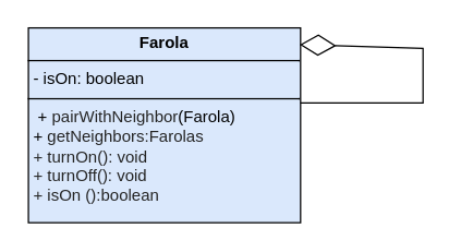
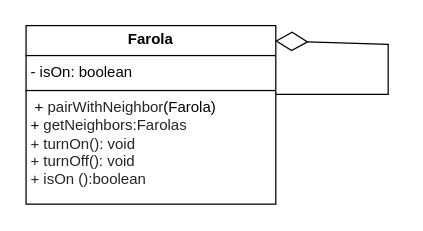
  <mxCell id="0" />
  <mxCell id="1" parent="0" />
- <mxCell id="2" value="&lt;p style=&quot;margin:0px;margin-top:4px;text-align:center;&quot;&gt;&lt;b&gt;Farola&lt;/b&gt;&lt;/p&gt;&lt;hr size=&quot;1&quot; style=&quot;border-style:solid;&quot;&gt;&lt;p style=&quot;margin:0px;margin-left:4px;&quot;&gt;- isOn: boolean&lt;/p&gt;&lt;hr size=&quot;1&quot; style=&quot;border-style:solid;&quot;&gt;&lt;p style=&quot;margin:0px;margin-left:4px;&quot;&gt;&lt;span style=&quot;background-color: transparent; color: light-dark(rgb(0, 0, 0), rgb(255, 255, 255));&quot;&gt;&amp;nbsp;+&amp;nbsp;&lt;/span&gt;&lt;span id=&quot;docs-internal-guid-d78d7079-7fff-7d97-8a95-34e12d3287dd&quot;&gt;&lt;span style=&quot;font-size: 9pt; color: rgb(37, 37, 37); background-color: transparent; font-variant-numeric: normal; font-variant-east-asian: normal; font-variant-alternates: normal; font-variant-position: normal; font-variant-emoji: normal; vertical-align: baseline; white-space-collapse: preserve;&quot;&gt;&lt;font face=&quot;Helvetica&quot;&gt;pairWithNeighbor&lt;/font&gt;&lt;/span&gt;&lt;/span&gt;&lt;span style=&quot;background-color: transparent; color: light-dark(rgb(0, 0, 0), rgb(255, 255, 255));&quot;&gt;(Farola)&lt;/span&gt;&lt;/p&gt;&lt;p style=&quot;margin:0px;margin-left:4px;&quot;&gt;&lt;font face=&quot;Helvetica&quot;&gt;&lt;span style=&quot;background-color: transparent; color: light-dark(rgb(0, 0, 0), rgb(255, 255, 255));&quot;&gt;+&amp;nbsp;&lt;/span&gt;&lt;span style=&quot;background-color: transparent; color: rgb(37, 37, 37); font-size: 9pt; white-space-collapse: preserve;&quot;&gt;getNeighbors:&lt;/span&gt;&lt;span style=&quot;background-color: transparent; color: rgb(37, 37, 37); font-size: 9pt; white-space-collapse: preserve;&quot;&gt;Farolas&lt;/span&gt;&lt;/font&gt;&lt;/p&gt;&lt;p style=&quot;margin:0px;margin-left:4px;&quot;&gt;&lt;span style=&quot;background-color: transparent; color: rgb(37, 37, 37); font-size: 9pt; white-space-collapse: preserve;&quot;&gt;&lt;font face=&quot;Helvetica&quot;&gt;+ turnOn(): void&lt;/font&gt;&lt;/span&gt;&lt;/p&gt;&lt;p style=&quot;margin:0px;margin-left:4px;&quot;&gt;&lt;span style=&quot;background-color: transparent; color: rgb(37, 37, 37); font-size: 9pt; white-space-collapse: preserve;&quot;&gt;&lt;font face=&quot;Helvetica&quot;&gt;+ turnOff(): void&lt;/font&gt;&lt;/span&gt;&lt;/p&gt;&lt;p style=&quot;margin:0px;margin-left:4px;&quot;&gt;&lt;font face=&quot;Helvetica&quot; color=&quot;#252525&quot;&gt;&lt;span style=&quot;white-space-collapse: preserve;&quot;&gt;+ isOn ():boolean&lt;/span&gt;&lt;/font&gt;&lt;/p&gt;" style="verticalAlign=top;align=left;overflow=fill;html=1;whiteSpace=wrap;fillColor=#dae8fc;" vertex="1" parent="1"><mxGeometry x="20" y="20" width="200" height="143" as="geometry" /></mxCell>
+ <mxCell id="2" value="&lt;p style=&quot;margin:0px;margin-top:4px;text-align:center;&quot;&gt;&lt;b&gt;Farola&lt;/b&gt;&lt;/p&gt;&lt;hr size=&quot;1&quot; style=&quot;border-style:solid;&quot;&gt;&lt;p style=&quot;margin:0px;margin-left:4px;&quot;&gt;- isOn: boolean&lt;/p&gt;&lt;hr size=&quot;1&quot; style=&quot;border-style:solid;&quot;&gt;&lt;p style=&quot;margin:0px;margin-left:4px;&quot;&gt;&lt;span style=&quot;background-color: transparent; color: light-dark(rgb(0, 0, 0), rgb(255, 255, 255));&quot;&gt;&amp;nbsp;+&amp;nbsp;&lt;/span&gt;&lt;span id=&quot;docs-internal-guid-d78d7079-7fff-7d97-8a95-34e12d3287dd&quot;&gt;&lt;span style=&quot;font-size: 9pt; color: rgb(37, 37, 37); background-color: transparent; font-variant-numeric: normal; font-variant-east-asian: normal; font-variant-alternates: normal; font-variant-position: normal; font-variant-emoji: normal; vertical-align: baseline; white-space-collapse: preserve;&quot;&gt;&lt;font face=&quot;Helvetica&quot;&gt;pairWithNeighbor&lt;/font&gt;&lt;/span&gt;&lt;/span&gt;&lt;span style=&quot;background-color: transparent; color: light-dark(rgb(0, 0, 0), rgb(255, 255, 255));&quot;&gt;(Farola)&lt;/span&gt;&lt;/p&gt;&lt;p style=&quot;margin:0px;margin-left:4px;&quot;&gt;&lt;font face=&quot;Helvetica&quot;&gt;&lt;span style=&quot;background-color: transparent; color: light-dark(rgb(0, 0, 0), rgb(255, 255, 255));&quot;&gt;+&amp;nbsp;&lt;/span&gt;&lt;span style=&quot;background-color: transparent; color: rgb(37, 37, 37); font-size: 9pt; white-space-collapse: preserve;&quot;&gt;getNeighbors:&lt;/span&gt;&lt;span style=&quot;background-color: transparent; color: rgb(37, 37, 37); font-size: 9pt; white-space-collapse: preserve;&quot;&gt;Farolas&lt;/span&gt;&lt;/font&gt;&lt;/p&gt;&lt;p style=&quot;margin:0px;margin-left:4px;&quot;&gt;&lt;span style=&quot;background-color: transparent; color: rgb(37, 37, 37); font-size: 9pt; white-space-collapse: preserve;&quot;&gt;&lt;font face=&quot;Helvetica&quot;&gt;+ turnOn(): void&lt;/font&gt;&lt;/span&gt;&lt;/p&gt;&lt;p style=&quot;margin:0px;margin-left:4px;&quot;&gt;&lt;span style=&quot;background-color: transparent; color: rgb(37, 37, 37); font-size: 9pt; white-space-collapse: preserve;&quot;&gt;&lt;font face=&quot;Helvetica&quot;&gt;+ turnOff(): void&lt;/font&gt;&lt;/span&gt;&lt;/p&gt;&lt;p style=&quot;margin:0px;margin-left:4px;&quot;&gt;&lt;font face=&quot;Helvetica&quot; color=&quot;#252525&quot;&gt;&lt;span style=&quot;white-space-collapse: preserve;&quot;&gt;+ isOn ():boolean&lt;/span&gt;&lt;/font&gt;&lt;/p&gt;" style="verticalAlign=top;align=left;overflow=fill;html=1;whiteSpace=wrap;" vertex="1" parent="1"><mxGeometry x="20" y="20" width="200" height="143" as="geometry" /></mxCell>
  <mxCell id="3" value="" style="endArrow=diamondThin;endFill=0;endSize=24;html=1;rounded=0;entryX=0.997;entryY=0.086;entryDx=0;entryDy=0;entryPerimeter=0;" edge="1" parent="1" target="2"><mxGeometry width="160" relative="1" as="geometry"><mxPoint x="220" y="75" as="sourcePoint" /><mxPoint x="310" y="-5" as="targetPoint" /><Array as="points"><mxPoint x="310" y="75" /><mxPoint x="310" y="35" /></Array></mxGeometry></mxCell>
